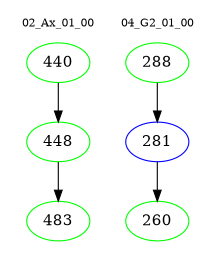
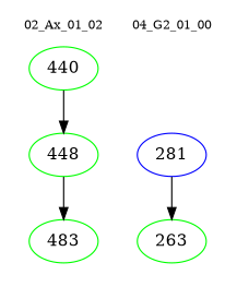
  digraph {
    node [color=green]
    edge [color=black]
    n1 [label=440]
    n2 [label=448]
    n3 [label=483]
-   n4 [label=288]
    n5 [color=blue label=281]
-   n6 [label=260]
+   n6 [label=263]
    subgraph cluster_1 {
      color=white
      fontsize=10
-     label="02_Ax_01_00"
+     label="02_Ax_01_02"
      n1
      n2
      n3
    }
    subgraph cluster_2 {
      color=white
      fontsize=10
      label="04_G2_01_00"
-     n4
      n5
      n6
    }
    n1 -> n2
    n2 -> n3
-   n4 -> n5
    n5 -> n6
  }
